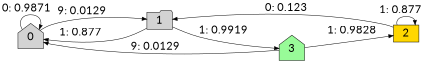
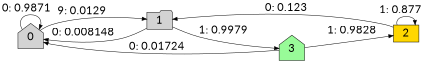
  digraph {
    fontname=Lato
    rankdir=LR
    node [fillcolor=lightgrey fontname=Lato fontsize=24 shape=house style=filled]
    edge [fontname=Lato fontsize=24]
    0
    1 [shape=folder]
    3 [fillcolor=palegreen]
    2 [fillcolor=gold shape=box]
    0 -> 0 [label="0: 0.9871   "]
    0 -> 1 [label="9: 0.0129   "]
-   1 -> 0 [label="1: 0.877    "]
-   1 -> 3 [label="1: 0.9919   "]
-   3 -> 0 [label="9: 0.0129   "]
+   1 -> 0 [label="0: 0.008148  "]
+   1 -> 3 [label="1: 0.9979   "]
+   3 -> 0 [label="0: 0.01724  "]
    3 -> 2 [label="1: 0.9828   "]
    2 -> 1 [label="0: 0.123    "]
    2 -> 2 [label="1: 0.877    "]
  }
